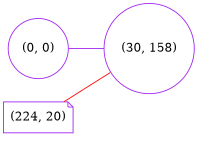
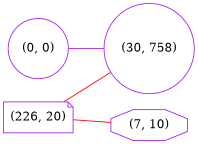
  graph {
    rankdir=LR
    node [color=purple shape=circle]
    edge [color=red weight=1]
    "(0, 0)"
-   "(30, 158)"
-   "(226, 20)" [shape=note label="(224, 20)"]
+   "(30, 158)" [label="(30, 758)"]
+   "(7, 10)" [shape=octagon]
+   "(226, 20)" [shape=note]
    "(0, 0)" -- "(30, 158)" [color=purple weight=4]
    "(226, 20)" -- "(30, 158)"
+   "(226, 20)" -- "(7, 10)"
  }
